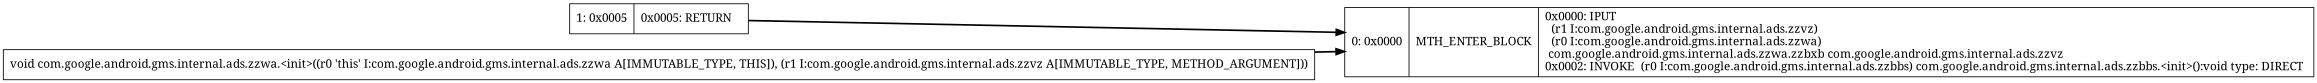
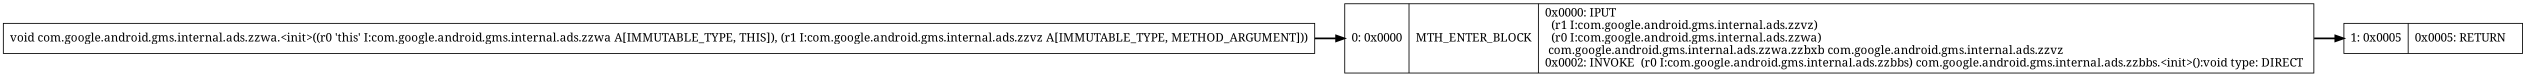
  digraph {
    rankdir=LR
    fontname="Noto Serif"
    node [shape=record fontname="Noto Serif"]
    edge [style=bold fontname="Noto Serif"]
    n1 [label="{0\:\ 0x0000|MTH_ENTER_BLOCK\l|0x0000: IPUT  \l  (r1 I:com.google.android.gms.internal.ads.zzvz)\l  (r0 I:com.google.android.gms.internal.ads.zzwa)\l com.google.android.gms.internal.ads.zzwa.zzbxb com.google.android.gms.internal.ads.zzvz \l0x0002: INVOKE  (r0 I:com.google.android.gms.internal.ads.zzbbs) com.google.android.gms.internal.ads.zzbbs.\<init\>():void type: DIRECT \l}"]
    n2 [label="{1\:\ 0x0005|0x0005: RETURN   \l}"]
    n3 [label="{void com.google.android.gms.internal.ads.zzwa.\<init\>((r0 'this' I:com.google.android.gms.internal.ads.zzwa A[IMMUTABLE_TYPE, THIS]), (r1 I:com.google.android.gms.internal.ads.zzvz A[IMMUTABLE_TYPE, METHOD_ARGUMENT])) }"]
-   n2 -> n1
+   n1 -> n2
    n3 -> n1
  }
